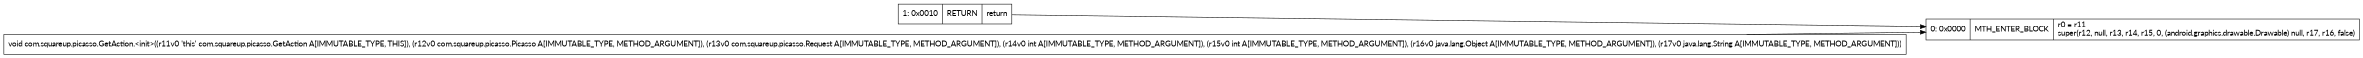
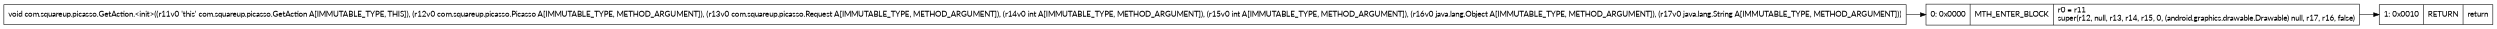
  digraph {
    rankdir=LR
    fontname=Lato
    node [shape=record fontname=Lato]
    edge [fontname=Lato]
    n1 [label="{0\:\ 0x0000|MTH_ENTER_BLOCK\l|r0 = r11\lsuper(r12, null, r13, r14, r15, 0, (android.graphics.drawable.Drawable) null, r17, r16, false)\l}"]
    n2 [label="{1\:\ 0x0010|RETURN\l|return\l}"]
    n3 [label="{void com.squareup.picasso.GetAction.\<init\>((r11v0 'this' com.squareup.picasso.GetAction A[IMMUTABLE_TYPE, THIS]), (r12v0 com.squareup.picasso.Picasso A[IMMUTABLE_TYPE, METHOD_ARGUMENT]), (r13v0 com.squareup.picasso.Request A[IMMUTABLE_TYPE, METHOD_ARGUMENT]), (r14v0 int A[IMMUTABLE_TYPE, METHOD_ARGUMENT]), (r15v0 int A[IMMUTABLE_TYPE, METHOD_ARGUMENT]), (r16v0 java.lang.Object A[IMMUTABLE_TYPE, METHOD_ARGUMENT]), (r17v0 java.lang.String A[IMMUTABLE_TYPE, METHOD_ARGUMENT])) }"]
-   n2 -> n1
+   n1 -> n2
    n3 -> n1
  }
